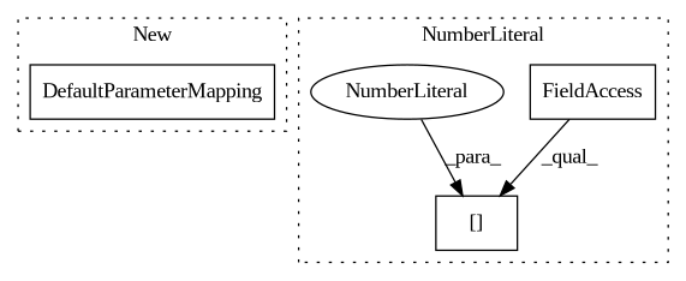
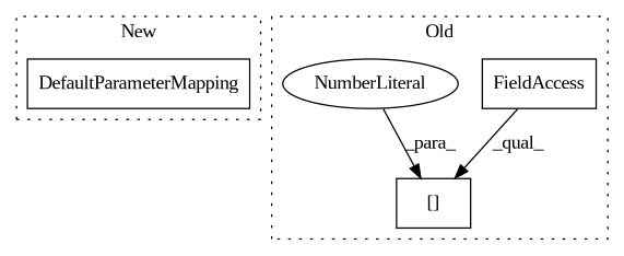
  digraph {
    fontname="Liberation Serif"
    node [shape=box fontname="Liberation Serif"]
    edge [fontname="Liberation Serif"]
    n1 [a=32 l="24,1" label=DefaultParameterMapping s="1562,1605"]
    n2 [a=2 l="19,1" label="[]" s="2283,2303"]
    n3 [a=22 l=18 label=FieldAccess s=2283]
    n4 [a=34 l=1 label=NumberLiteral s=2302 shape=ellipse]
    subgraph cluster_1 {
      label=New
      style=dotted
      n1
    }
    subgraph cluster_2 {
-     label=NumberLiteral
+     label=Old
      style=dotted
      n2
      n3
      n4
    }
    n3 -> n2 [label=_qual_]
    n4 -> n2 [label=_para_]
  }
